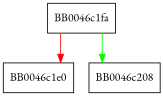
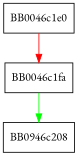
  digraph {
    fontname="EB Garamond"
    splines=ortho
    node [fontname="EB Garamond" shape=box]
    edge [fontname="EB Garamond"]
    BB0046c1e0
    BB0046c1fa
-   BB0046c208
-   BB0046c1fa -> BB0046c1e0 [color=red]
+   BB0046c208 [label=BB0946c208]
+   BB0046c1e0 -> BB0046c1fa [color=red]
    BB0046c1fa -> BB0046c208 [color=green]
  }
